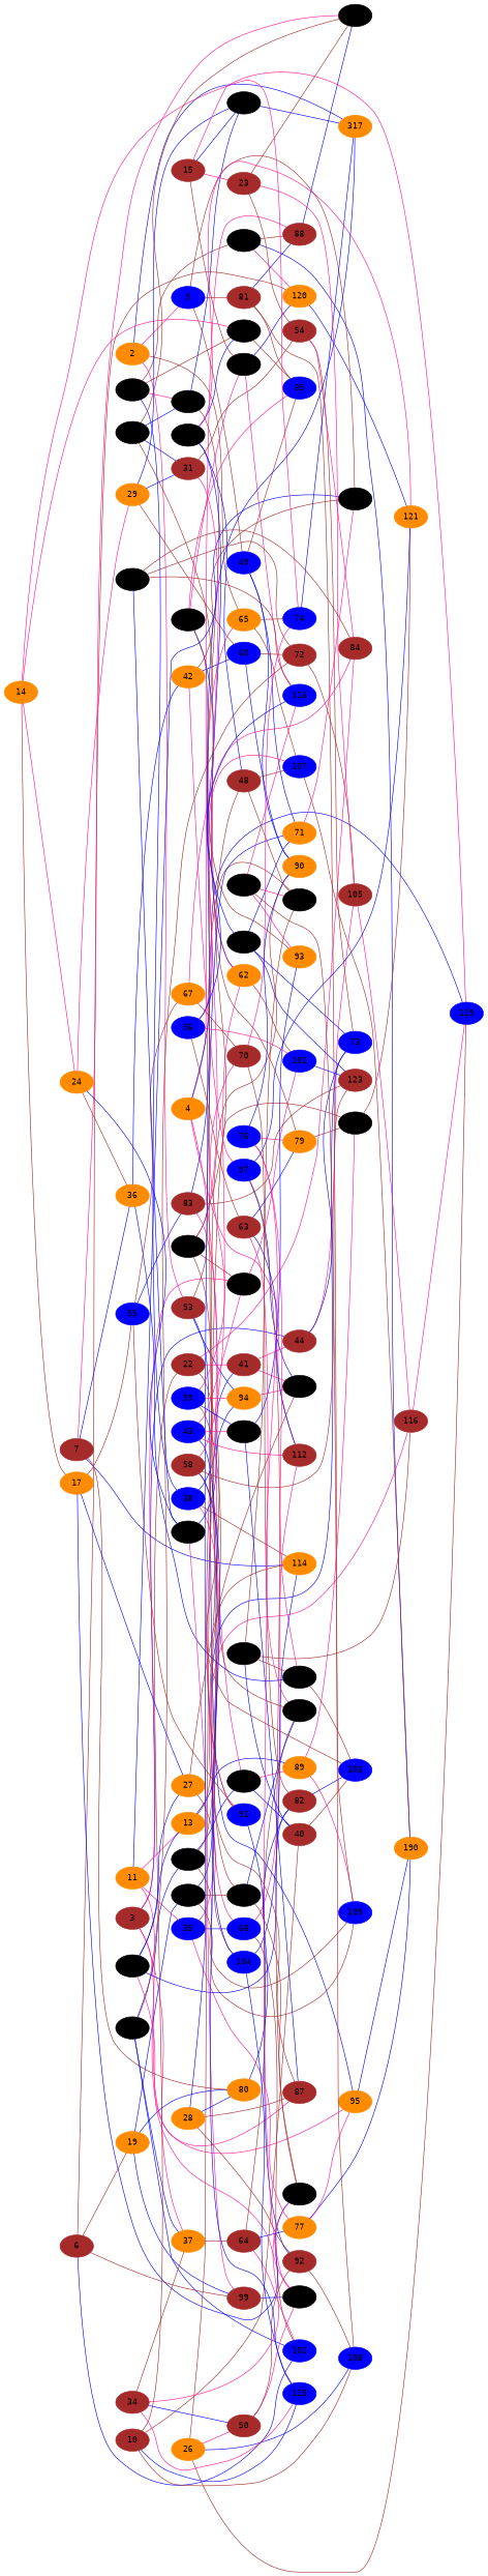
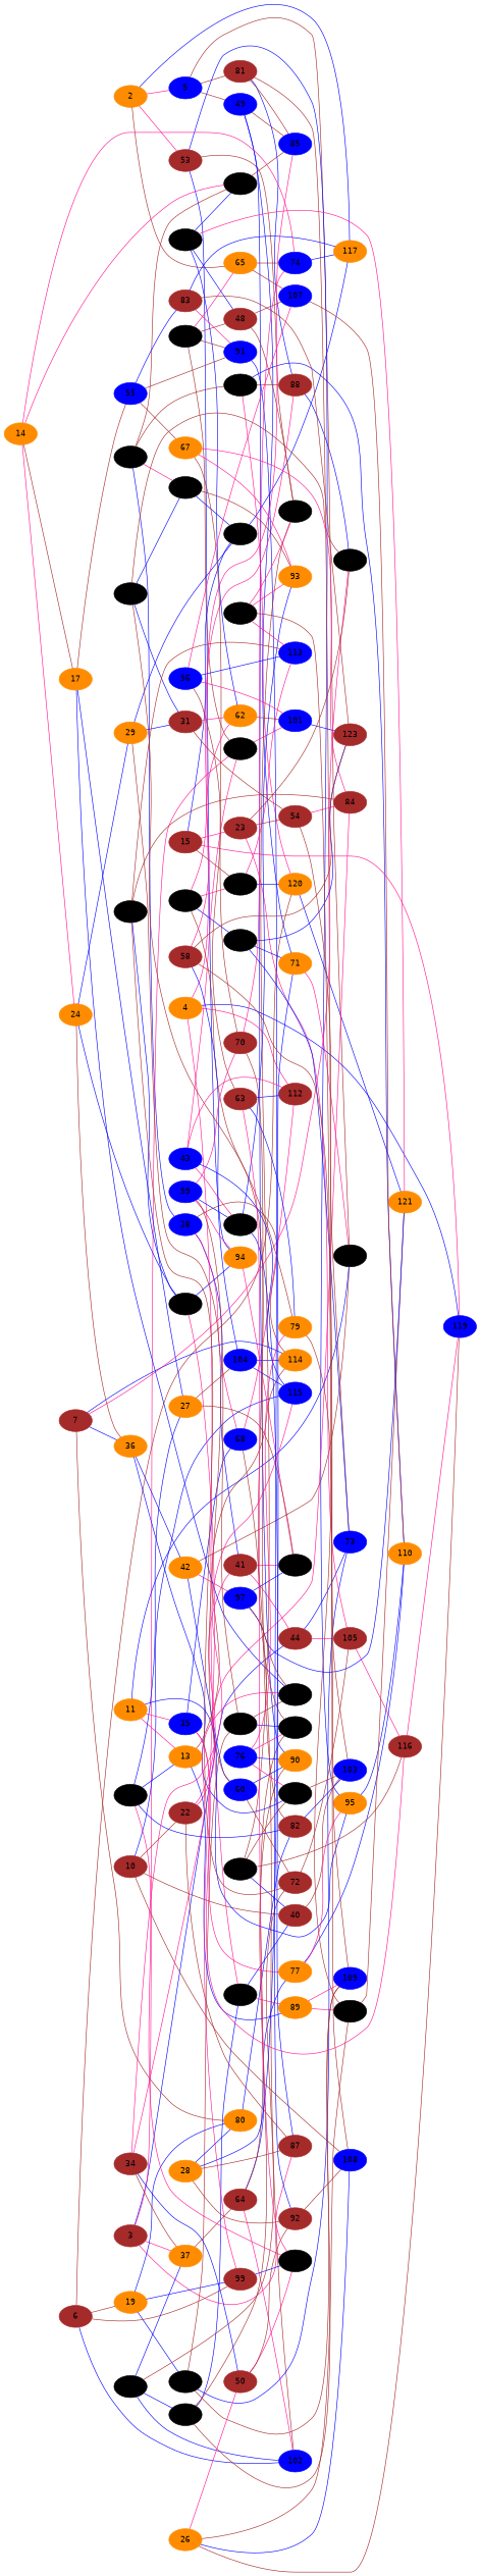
  graph {
    fontname="DejaVu Sans Mono"
    rankdir=LR
    node [color=brown fontname="DejaVu Sans Mono" style=filled]
    edge [color=blue fontname="DejaVu Sans Mono"]
    1 [color=black]
    30 [color=black]
    33 [color=black]
    38 [color=blue]
    51 [color=black]
    52 [color=black]
    93 [color=darkorange]
    88
    120 [color=darkorange]
-   110 [color=darkorange label=190]
+   110 [color=darkorange]
    114 [color=darkorange]
    41
    68 [color=blue]
    85 [color=blue]
    2 [color=darkorange]
    5 [color=blue]
    53
    65 [color=darkorange]
-   117 [color=darkorange label=317]
+   117 [color=darkorange]
    49 [color=blue]
    78 [color=black]
    81
    95 [color=darkorange]
    66 [color=black]
    94 [color=darkorange]
    74 [color=blue]
    107 [color=blue]
    37 [color=darkorange]
    3
    44
    47 [color=black]
    87
    64
    105
    73 [color=blue]
    101 [color=blue]
    4 [color=darkorange]
    20 [color=black]
    112
    119 [color=blue]
    40
    89 [color=darkorange]
    106 [color=black]
    90 [color=darkorange]
    71 [color=darkorange]
    108 [color=blue]
    19 [color=darkorange]
    6
    99
    102 [color=blue]
    80 [color=darkorange]
    57 [color=black]
    100 [color=black]
    121 [color=darkorange]
    36 [color=darkorange]
    7
    42 [color=darkorange]
    96 [color=black]
    82
    8 [color=black]
    18 [color=black]
    72
    109 [color=blue]
    9 [color=black]
    48
    91 [color=blue]
    92
    10
    22
    115 [color=blue]
    84
    103 [color=blue]
    11 [color=darkorange]
    13 [color=darkorange]
    35 [color=blue]
    77 [color=darkorange]
    116
    12 [color=black]
    27 [color=darkorange]
    104 [color=blue]
    122 [color=black]
    118 [color=black]
    14 [color=darkorange]
    17 [color=darkorange]
    24 [color=darkorange]
    55 [color=blue]
    111 [color=black]
    29 [color=darkorange]
    86 [color=black]
    15
    23
    32 [color=black]
    54
    113 [color=blue]
    16 [color=black]
    62 [color=darkorange]
    67 [color=darkorange]
    83
    69 [color=black]
    21 [color=black]
    61 [color=black]
    98 [color=black]
    123
    31
    60 [color=blue]
    25 [color=black]
    79 [color=darkorange]
    26 [color=darkorange]
    50
    28 [color=darkorange]
    34
    97 [color=blue]
    39 [color=black]
    43 [color=blue]
    75 [color=black]
    45 [color=black]
    46 [color=black]
    70
    56 [color=blue]
    63
    58
    59 [color=blue]
    76 [color=blue]
    1 -- 30 [color=deeppink]
    1 -- 33 [color=brown]
    1 -- 38
    1 -- 51 [color=brown]
    30 -- 52
    30 -- 93 [color=brown]
    33 -- 88 [color=brown]
    33 -- 120 [color=deeppink]
    33 -- 110
    38 -- 114 [color=brown]
    38 -- 41
    38 -- 68 [color=deeppink]
    51 -- 85 [color=brown]
    52 -- 117
    88 -- 106
    120 -- 121
    41 -- 44 [color=deeppink]
    41 -- 122 [color=deeppink]
    68 -- 112 [color=deeppink]
    68 -- 102 [color=brown]
    2 -- 5 [color=deeppink]
    2 -- 53 [color=deeppink]
    2 -- 65 [color=brown]
    2 -- 117
    5 -- 49 [color=brown]
    5 -- 78 [color=brown]
    5 -- 81 [color=brown]
    53 -- 95
    53 -- 66 [color=brown]
    53 -- 94
    65 -- 74 [color=brown]
    65 -- 107 [color=brown]
    49 -- 85 [color=brown]
    49 -- 90
    49 -- 71
    81 -- 88
    81 -- 85 [color=brown]
    81 -- 108 [color=brown]
    95 -- 110
    94 -- 122 [color=deeppink]
    74 -- 117
    107 -- 110 [color=brown]
    37 -- 64 [color=brown]
    3 -- 37 [color=deeppink]
    3 -- 44
    3 -- 47 [color=deeppink]
    3 -- 87 [color=deeppink]
    44 -- 105 [color=deeppink]
    44 -- 73
    47 -- 101 [color=deeppink]
    64 -- 102 [color=deeppink]
    64 -- 77
    64 -- 98 [color=brown]
    105 -- 116 [color=deeppink]
    101 -- 123
    4 -- 88 [color=deeppink]
    4 -- 20 [color=deeppink]
    4 -- 112 [color=deeppink]
    4 -- 119
    20 -- 40
    20 -- 89 [color=deeppink]
    40 -- 103 [color=brown]
    89 -- 109 [color=deeppink]
    89 -- 118 [color=deeppink]
    71 -- 78 [color=deeppink]
    19 -- 99
    19 -- 80
    19 -- 57
    6 -- 120 [color=brown]
    6 -- 19 [color=brown]
    6 -- 99 [color=brown]
    6 -- 102
    99 -- 100
    80 -- 82
    57 -- 73
    57 -- 109 [color=brown]
    57 -- 69 [color=brown]
    36 -- 42
    36 -- 96
    7 -- 114
    7 -- 106 [color=deeppink]
    7 -- 80 [color=brown]
    7 -- 36
    42 -- 78 [color=brown]
    42 -- 60
    42 -- 97 [color=deeppink]
    96 -- 103 [color=brown]
    82 -- 103
    8 -- 37
    8 -- 102
    8 -- 18
    8 -- 72 [color=brown]
    18 -- 20
    18 -- 90 [color=brown]
    18 -- 109 [color=brown]
    72 -- 105 [color=brown]
    9 -- 65 [color=deeppink]
    9 -- 47 [color=brown]
    9 -- 48 [color=brown]
    9 -- 91 [color=brown]
    48 -- 66 [color=brown]
    48 -- 107 [color=brown]
    91 -- 92
    92 -- 108 [color=brown]
    10 -- 40 [color=brown]
    10 -- 108 [color=brown]
    10 -- 22 [color=brown]
    10 -- 115
    22 -- 41 [color=deeppink]
    22 -- 87 [color=brown]
    22 -- 84 [color=deeppink]
    11 -- 78
-   11 -- 95 [color=deeppink]
+   11 -- 95
    11 -- 13 [color=deeppink]
    11 -- 35 [color=deeppink]
    13 -- 114 [color=brown]
    13 -- 89
    35 -- 68
    35 -- 77 [color=deeppink]
    35 -- 116 [color=deeppink]
    77 -- 110
    77 -- 95 [color=deeppink]
    116 -- 119 [color=deeppink]
    12 -- 100 [color=deeppink]
    12 -- 82
    12 -- 13
    12 -- 27
    27 -- 104 [color=brown]
    27 -- 122 [color=brown]
    104 -- 114
    104 -- 115
    118 -- 121 [color=brown]
    14 -- 51 [color=deeppink]
    14 -- 74 [color=deeppink]
    14 -- 17 [color=brown]
    14 -- 24 [color=deeppink]
    17 -- 27
    17 -- 55 [color=brown]
    17 -- 111
    24 -- 36 [color=brown]
-   24 -- 29 [color=deeppink]
+   24 -- 29
    24 -- 86
    55 -- 91 [color=brown]
    55 -- 67 [color=brown]
    55 -- 83
    29 -- 52
    29 -- 31
    29 -- 60 [color=brown]
    86 -- 94
    86 -- 99 [color=deeppink]
    15 -- 52
    15 -- 119 [color=deeppink]
    15 -- 23 [color=deeppink]
    15 -- 32 [color=brown]
    23 -- 105 [color=deeppink]
    23 -- 106 [color=brown]
    23 -- 54 [color=brown]
    32 -- 120
    32 -- 113 [color=deeppink]
    54 -- 73 [color=brown]
    54 -- 84 [color=deeppink]
    16 -- 51
    16 -- 121 [color=deeppink]
    16 -- 48
    16 -- 62
    62 -- 101 [color=brown]
+   67 -- 93 [color=deeppink]
    67 -- 84 [color=deeppink]
    67 -- 70 [color=brown]
    83 -- 117
    83 -- 91 [color=deeppink]
    83 -- 123 [color=brown]
    69 -- 111 [color=brown]
    69 -- 98
    21 -- 85 [color=deeppink]
    21 -- 32 [color=deeppink]
    21 -- 61
    21 -- 98 [color=brown]
    61 -- 73
    61 -- 71
    61 -- 123
    31 -- 54 [color=brown]
    31 -- 62 [color=deeppink]
    60 -- 90
    60 -- 72 [color=brown]
    25 -- 30
    25 -- 106 [color=brown]
    25 -- 31
    25 -- 79 [color=brown]
    79 -- 118 [color=brown]
    26 -- 119 [color=brown]
    26 -- 108
    26 -- 118 [color=brown]
    26 -- 50 [color=deeppink]
    50 -- 100 [color=deeppink]
    50 -- 92 [color=brown]
    28 -- 87 [color=brown]
    28 -- 71
    28 -- 80
    28 -- 92 [color=brown]
    34 -- 37 [color=brown]
    34 -- 115 [color=deeppink]
    34 -- 111 [color=deeppink]
    34 -- 50
    97 -- 121
    97 -- 122
    97 -- 111 [color=brown]
    39 -- 66 [color=brown]
    39 -- 40
    39 -- 96 [color=brown]
    39 -- 116 [color=brown]
    43 -- 47 [color=deeppink]
    43 -- 112 [color=deeppink]
    43 -- 115
    43 -- 75 [color=deeppink]
    75 -- 93
    75 -- 87
    45 -- 93 [color=deeppink]
    45 -- 66 [color=deeppink]
    45 -- 109 [color=brown]
    45 -- 113 [color=deeppink]
    46 -- 72 [color=brown]
    46 -- 84 [color=brown]
    46 -- 86
    46 -- 113 [color=brown]
    70 -- 74 [color=deeppink]
    70 -- 82 [color=brown]
    56 -- 107 [color=deeppink]
    56 -- 101 [color=deeppink]
    56 -- 113
    56 -- 63 [color=brown]
    63 -- 112
    63 -- 100 [color=deeppink]
    63 -- 79
    58 -- 103 [color=brown]
    58 -- 104
    58 -- 62 [color=deeppink]
    58 -- 123 [color=brown]
    59 -- 94 [color=deeppink]
    59 -- 69 [color=brown]
    59 -- 75
    59 -- 70 [color=deeppink]
    76 -- 90
    76 -- 96 [color=deeppink]
    76 -- 98 [color=deeppink]
    76 -- 79 [color=deeppink]
  }
